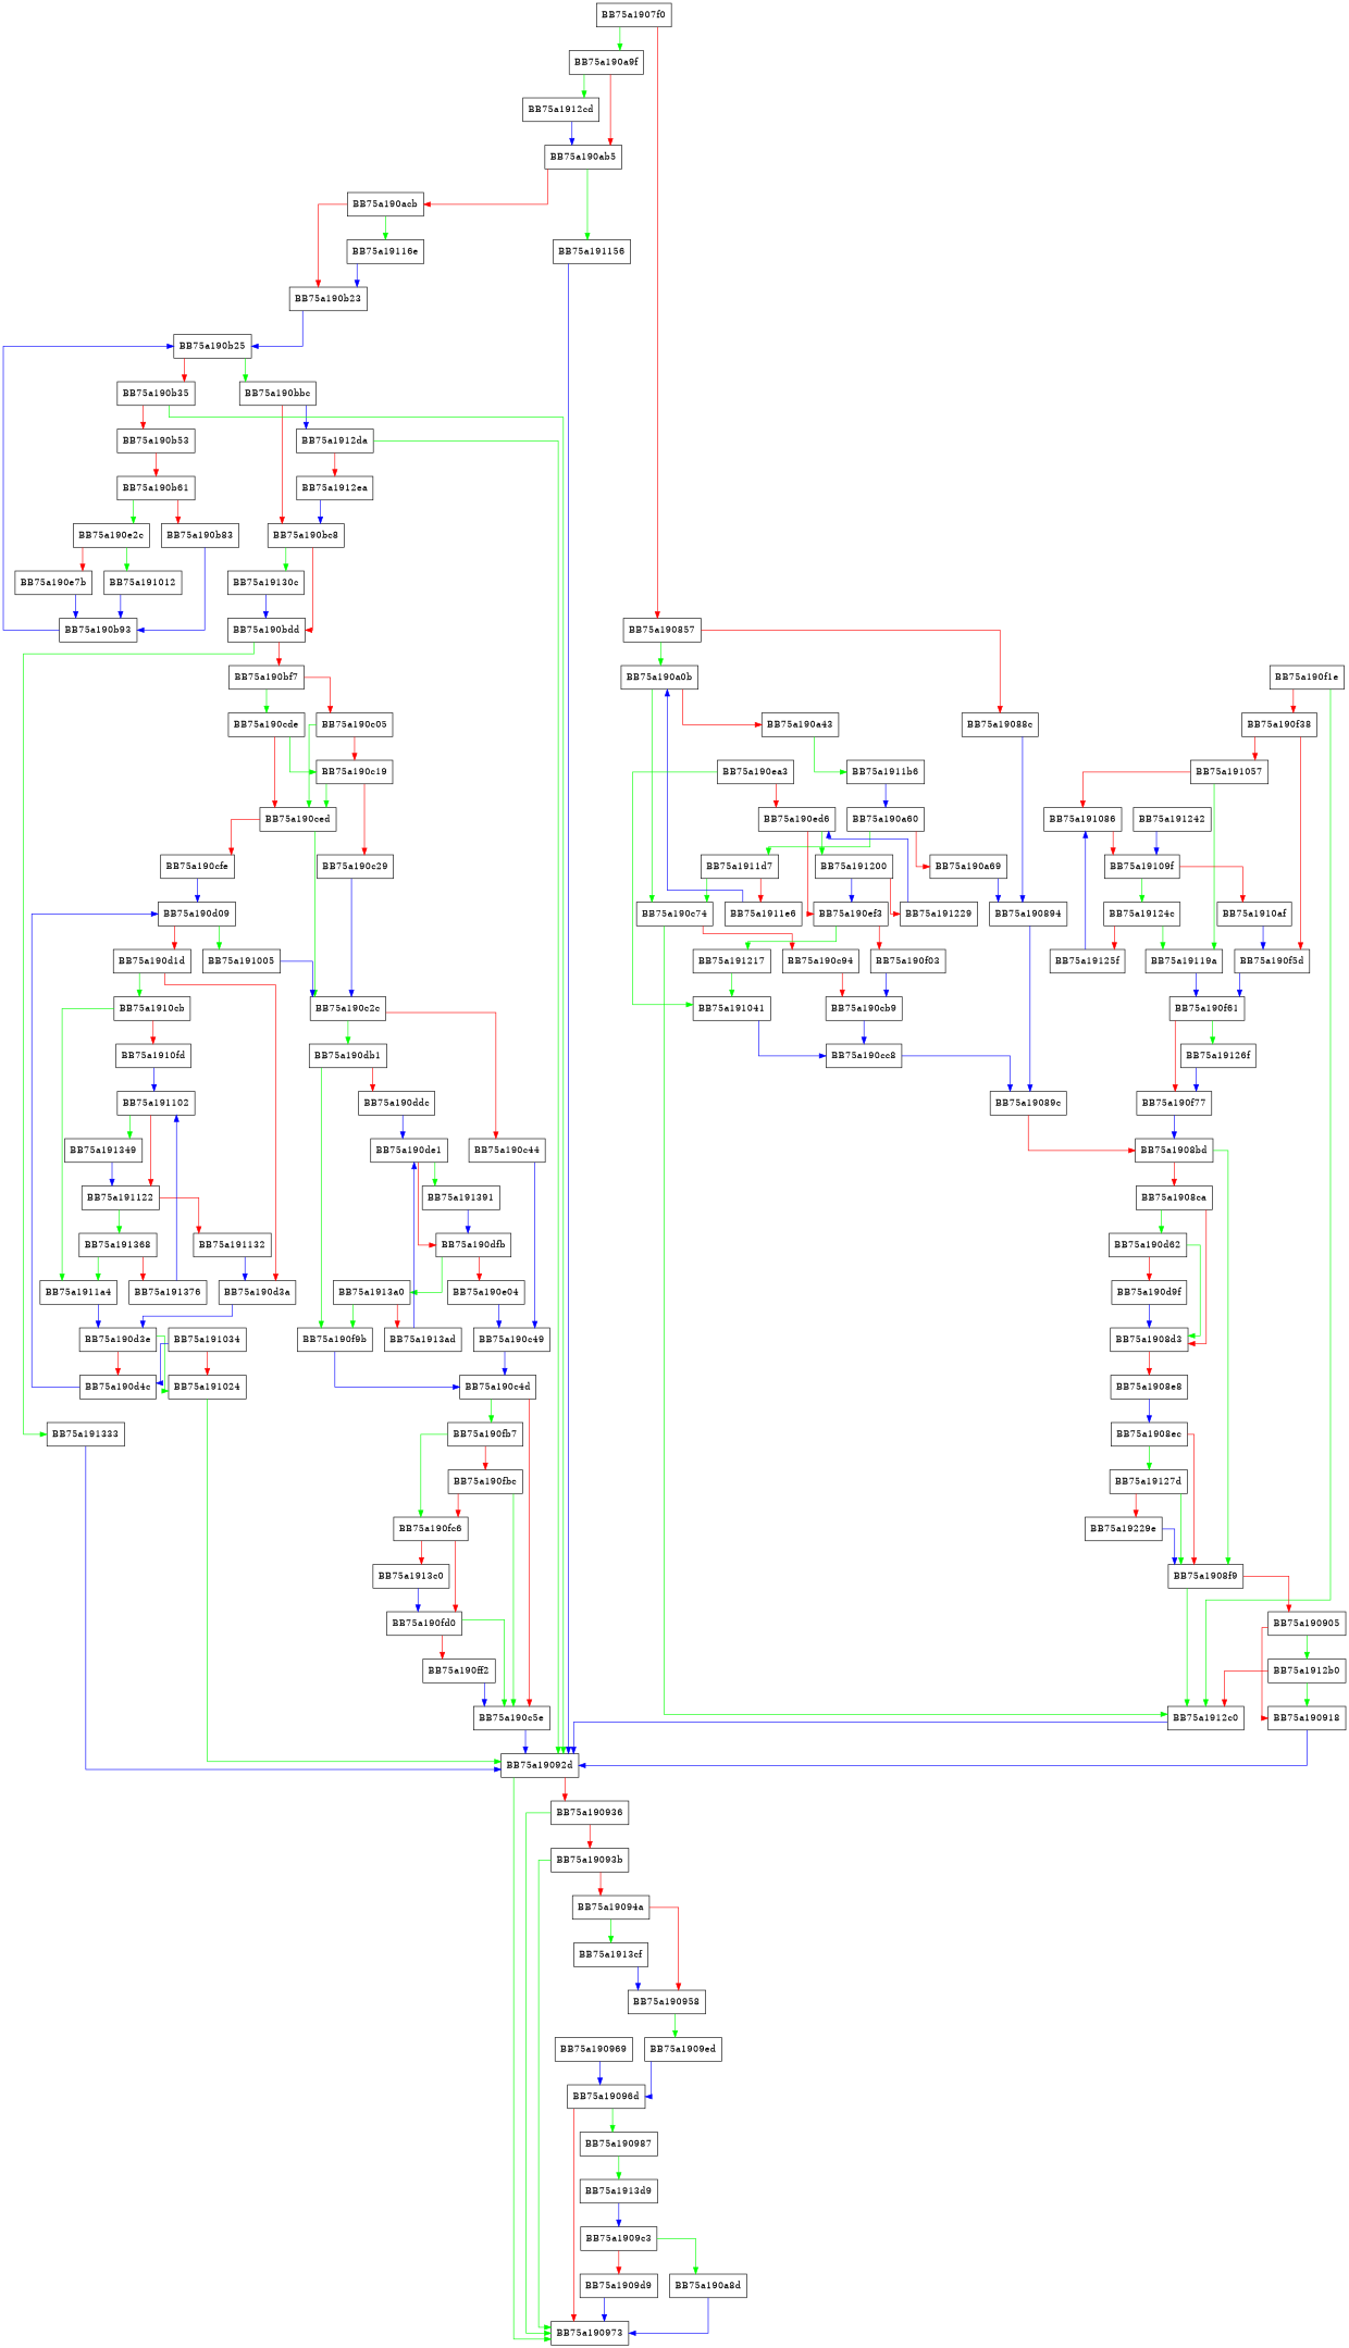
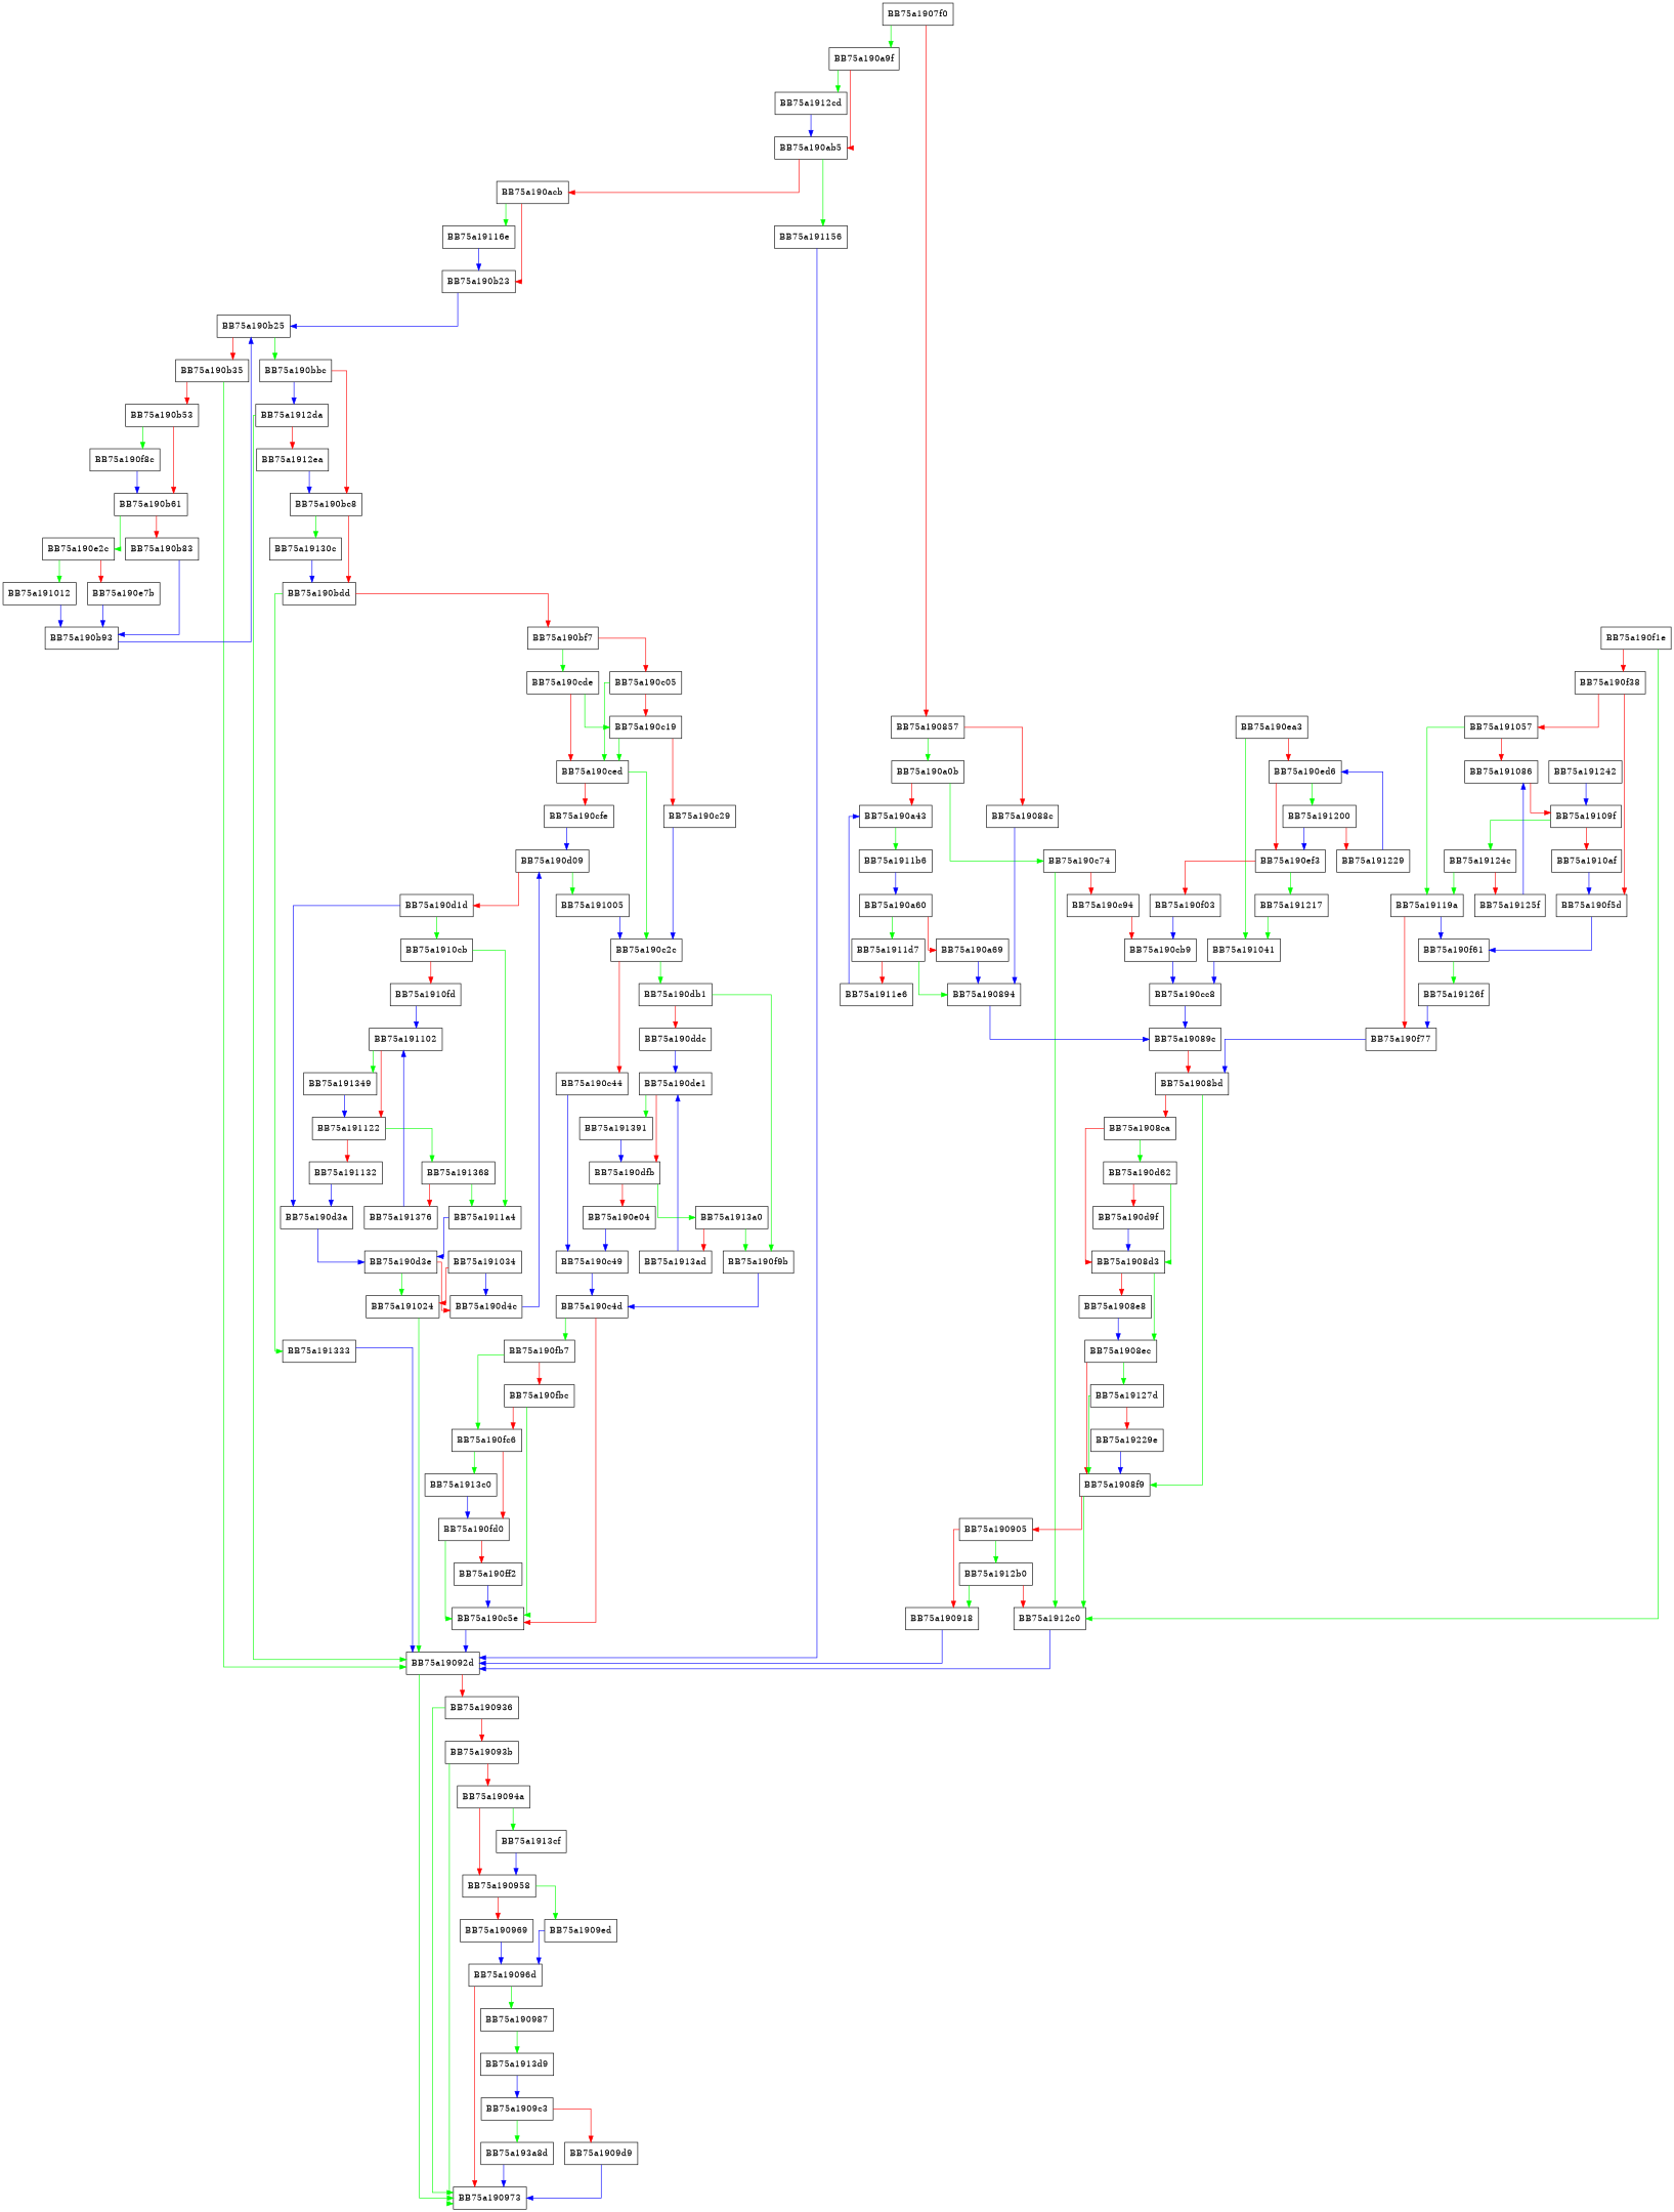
  digraph {
    splines=ortho
    node [shape=box]
    edge [color=red]
    BB75a1907f0
    BB75a190a9f
    BB75a190857
    BB75a1912cd
    BB75a190ab5
    BB75a190a0b
    BB75a19088c
    BB75a191156
    BB75a190acb
    BB75a190c74
    BB75a190a43
    BB75a190894
    BB75a1912c0
    BB75a190c94
    BB75a1911b6
    BB75a19089c
    BB75a1908bd
    BB75a190f1e
    BB75a190f38
    BB75a1908f9
    BB75a1908ca
    BB75a19092d
    BB75a191057
    BB75a190f5d
    BB75a190905
    BB75a190d62
    BB75a1908d3
    BB75a1912b0
    BB75a190918
    BB75a190d9f
    BB75a1908ec
    BB75a1908e8
    BB75a19127d
    n34 [label=BB75a19229e]
    BB75a190973
    BB75a190936
    BB75a19093b
    BB75a19094a
    BB75a1913cf
    BB75a190958
    BB75a1909ed
    BB75a190969
    BB75a19096d
    BB75a190987
    BB75a1913d9
    BB75a1909c3
-   BB75a190a8d
+   BB75a190a8d [label=BB75a193a8d]
    BB75a1909d9
    BB75a190cb9
    BB75a190a60
    BB75a1911d7
    BB75a190a69
    BB75a1911e6
    BB75a19116e
    BB75a190b23
    BB75a190b25
    BB75a190bbc
    BB75a190b35
    BB75a1912da
    BB75a190bc8
    BB75a190b53
    BB75a1912ea
    BB75a19130c
    BB75a190bdd
+   BB75a190f8c
    BB75a190b61
    BB75a190e2c
    BB75a190b83
    BB75a191012
    BB75a190e7b
    BB75a190b93
    BB75a191333
    BB75a190bf7
    BB75a190cde
    BB75a190c05
    BB75a190ced
    BB75a190c19
    BB75a190c2c
    BB75a190cfe
    BB75a190c29
    BB75a190db1
    BB75a190c44
    BB75a190d09
    BB75a190f9b
    BB75a190ddc
    BB75a190c49
    BB75a190c4d
    BB75a190de1
    BB75a190fb7
    BB75a190c5e
    BB75a190fc6
    BB75a190fbc
    BB75a1913c0
    BB75a190fd0
    BB75a190ea3
    BB75a191041
    BB75a190ed6
    BB75a190cc8
    BB75a191200
    BB75a190ef3
    BB75a191005
    BB75a190d1d
    BB75a1910cb
    BB75a190d3a
    BB75a1911a4
    BB75a1910fd
    BB75a190d3e
    BB75a191102
    BB75a191024
    BB75a190d4c
    BB75a191034
    BB75a191391
    BB75a190dfb
    BB75a1913a0
    BB75a190e04
    BB75a1913ad
    BB75a191229
    BB75a191217
    BB75a190f03
    BB75a19119a
    BB75a191086
    BB75a190f61
    BB75a19109f
    BB75a19126f
    BB75a190f77
    BB75a190ff2
    BB75a191242
    BB75a19124c
    BB75a1910af
    BB75a19125f
    BB75a191349
    BB75a191122
    BB75a191368
    BB75a191132
    BB75a191376
    BB75a1907f0 -> BB75a190a9f [color=green]
    BB75a1907f0 -> BB75a190857
    BB75a190a9f -> BB75a1912cd [color=green]
    BB75a190a9f -> BB75a190ab5
    BB75a190857 -> BB75a190a0b [color=green]
    BB75a190857 -> BB75a19088c
    BB75a1912cd -> BB75a190ab5 [color=blue]
    BB75a190ab5 -> BB75a191156 [color=green]
    BB75a190ab5 -> BB75a190acb
    BB75a190a0b -> BB75a190c74 [color=green]
    BB75a190a0b -> BB75a190a43
    BB75a19088c -> BB75a190894 [color=blue]
    BB75a191156 -> BB75a19092d [color=blue]
    BB75a190acb -> BB75a19116e [color=green]
    BB75a190acb -> BB75a190b23
    BB75a190c74 -> BB75a1912c0 [color=green]
    BB75a190c74 -> BB75a190c94
    BB75a190a43 -> BB75a1911b6 [color=green]
    BB75a190894 -> BB75a19089c [color=blue]
    BB75a1912c0 -> BB75a19092d [color=blue]
    BB75a190c94 -> BB75a190cb9
    BB75a1911b6 -> BB75a190a60 [color=blue]
    BB75a19089c -> BB75a1908bd
    BB75a1908bd -> BB75a1908f9 [color=green]
    BB75a1908bd -> BB75a1908ca
    BB75a190f1e -> BB75a1912c0 [color=green]
    BB75a190f1e -> BB75a190f38
    BB75a190f38 -> BB75a191057
    BB75a190f38 -> BB75a190f5d
    BB75a1908f9 -> BB75a1912c0 [color=green]
    BB75a1908f9 -> BB75a190905
    BB75a1908ca -> BB75a190d62 [color=green]
    BB75a1908ca -> BB75a1908d3
    BB75a19092d -> BB75a190973 [color=green]
    BB75a19092d -> BB75a190936
    BB75a191057 -> BB75a19119a [color=green]
    BB75a191057 -> BB75a191086
    BB75a190f5d -> BB75a190f61 [color=blue]
    BB75a190905 -> BB75a1912b0 [color=green]
    BB75a190905 -> BB75a190918
    BB75a190d62 -> BB75a1908d3 [color=green]
    BB75a190d62 -> BB75a190d9f
+   BB75a1908d3 -> BB75a1908ec [color=green]
    BB75a1908d3 -> BB75a1908e8
    BB75a1912b0 -> BB75a1912c0
    BB75a1912b0 -> BB75a190918 [color=green]
    BB75a190918 -> BB75a19092d [color=blue]
    BB75a190d9f -> BB75a1908d3 [color=blue]
    BB75a1908ec -> BB75a1908f9
    BB75a1908ec -> BB75a19127d [color=green]
    BB75a1908e8 -> BB75a1908ec [color=blue]
    BB75a19127d -> BB75a1908f9 [color=green]
    BB75a19127d -> n34
    n34 -> BB75a1908f9 [color=blue]
    BB75a190936 -> BB75a190973 [color=green]
    BB75a190936 -> BB75a19093b
    BB75a19093b -> BB75a190973 [color=green]
    BB75a19093b -> BB75a19094a
    BB75a19094a -> BB75a1913cf [color=green]
    BB75a19094a -> BB75a190958
    BB75a1913cf -> BB75a190958 [color=blue]
    BB75a190958 -> BB75a1909ed [color=green]
+   BB75a190958 -> BB75a190969
    BB75a1909ed -> BB75a19096d [color=blue]
    BB75a190969 -> BB75a19096d [color=blue]
    BB75a19096d -> BB75a190973
    BB75a19096d -> BB75a190987 [color=green]
    BB75a190987 -> BB75a1913d9 [color=green]
    BB75a1913d9 -> BB75a1909c3 [color=blue]
    BB75a1909c3 -> BB75a190a8d [color=green]
    BB75a1909c3 -> BB75a1909d9
    BB75a190a8d -> BB75a190973 [color=blue]
    BB75a1909d9 -> BB75a190973 [color=blue]
    BB75a190cb9 -> BB75a190cc8 [color=blue]
    BB75a190a60 -> BB75a1911d7 [color=green]
    BB75a190a60 -> BB75a190a69
-   BB75a1911d7 -> BB75a190c74 [color=green]
+   BB75a1911d7 -> BB75a190894 [color=green]
    BB75a1911d7 -> BB75a1911e6
    BB75a190a69 -> BB75a190894 [color=blue]
-   BB75a1911e6 -> BB75a190a0b [color=blue]
+   BB75a1911e6 -> BB75a190a43 [color=blue]
    BB75a19116e -> BB75a190b23 [color=blue]
    BB75a190b23 -> BB75a190b25 [color=blue]
    BB75a190b25 -> BB75a190bbc [color=green]
    BB75a190b25 -> BB75a190b35
    BB75a190bbc -> BB75a1912da [color=blue]
    BB75a190bbc -> BB75a190bc8
    BB75a190b35 -> BB75a19092d [color=green]
    BB75a190b35 -> BB75a190b53
    BB75a1912da -> BB75a19092d [color=green]
    BB75a1912da -> BB75a1912ea
    BB75a190bc8 -> BB75a19130c [color=green]
    BB75a190bc8 -> BB75a190bdd
+   BB75a190b53 -> BB75a190f8c [color=green]
    BB75a190b53 -> BB75a190b61
    BB75a1912ea -> BB75a190bc8 [color=blue]
    BB75a19130c -> BB75a190bdd [color=blue]
    BB75a190bdd -> BB75a191333 [color=green]
    BB75a190bdd -> BB75a190bf7
+   BB75a190f8c -> BB75a190b61 [color=blue]
    BB75a190b61 -> BB75a190e2c [color=green]
    BB75a190b61 -> BB75a190b83
    BB75a190e2c -> BB75a191012 [color=green]
    BB75a190e2c -> BB75a190e7b
    BB75a190b83 -> BB75a190b93 [color=blue]
    BB75a191012 -> BB75a190b93 [color=blue]
    BB75a190e7b -> BB75a190b93 [color=blue]
    BB75a190b93 -> BB75a190b25 [color=blue]
    BB75a191333 -> BB75a19092d [color=blue]
    BB75a190bf7 -> BB75a190cde [color=green]
    BB75a190bf7 -> BB75a190c05
    BB75a190cde -> BB75a190ced
    BB75a190cde -> BB75a190c19 [color=green]
    BB75a190c05 -> BB75a190ced [color=green]
    BB75a190c05 -> BB75a190c19
    BB75a190ced -> BB75a190c2c [color=green]
    BB75a190ced -> BB75a190cfe
    BB75a190c19 -> BB75a190ced [color=green]
    BB75a190c19 -> BB75a190c29
    BB75a190c2c -> BB75a190db1 [color=green]
    BB75a190c2c -> BB75a190c44
    BB75a190cfe -> BB75a190d09 [color=blue]
    BB75a190c29 -> BB75a190c2c [color=blue]
    BB75a190db1 -> BB75a190f9b [color=green]
    BB75a190db1 -> BB75a190ddc
    BB75a190c44 -> BB75a190c49 [color=blue]
    BB75a190d09 -> BB75a191005 [color=green]
    BB75a190d09 -> BB75a190d1d
    BB75a190f9b -> BB75a190c4d [color=blue]
    BB75a190ddc -> BB75a190de1 [color=blue]
    BB75a190c49 -> BB75a190c4d [color=blue]
    BB75a190c4d -> BB75a190fb7 [color=green]
    BB75a190c4d -> BB75a190c5e
    BB75a190de1 -> BB75a191391 [color=green]
    BB75a190de1 -> BB75a190dfb
    BB75a190fb7 -> BB75a190fc6 [color=green]
    BB75a190fb7 -> BB75a190fbc
    BB75a190c5e -> BB75a19092d [color=blue]
-   BB75a190fc6 -> BB75a1913c0
+   BB75a190fc6 -> BB75a1913c0 [color=green]
    BB75a190fc6 -> BB75a190fd0
    BB75a190fbc -> BB75a190c5e [color=green]
    BB75a190fbc -> BB75a190fc6
    BB75a1913c0 -> BB75a190fd0 [color=blue]
    BB75a190fd0 -> BB75a190c5e [color=green]
    BB75a190fd0 -> BB75a190ff2
    BB75a190ea3 -> BB75a191041 [color=green]
    BB75a190ea3 -> BB75a190ed6
    BB75a191041 -> BB75a190cc8 [color=blue]
    BB75a190ed6 -> BB75a191200 [color=green]
    BB75a190ed6 -> BB75a190ef3
    BB75a190cc8 -> BB75a19089c [color=blue]
    BB75a191200 -> BB75a190ef3 [color=blue]
    BB75a191200 -> BB75a191229
    BB75a190ef3 -> BB75a191217 [color=green]
    BB75a190ef3 -> BB75a190f03
    BB75a191005 -> BB75a190c2c [color=blue]
    BB75a190d1d -> BB75a1910cb [color=green]
-   BB75a190d1d -> BB75a190d3a
+   BB75a190d1d -> BB75a190d3a [color=blue]
    BB75a1910cb -> BB75a1911a4 [color=green]
    BB75a1910cb -> BB75a1910fd
    BB75a190d3a -> BB75a190d3e [color=blue]
    BB75a1911a4 -> BB75a190d3e [color=blue]
    BB75a1910fd -> BB75a191102 [color=blue]
    BB75a190d3e -> BB75a191024 [color=green]
    BB75a190d3e -> BB75a190d4c
    BB75a191102 -> BB75a191349 [color=green]
    BB75a191102 -> BB75a191122
    BB75a191024 -> BB75a19092d [color=green]
    BB75a190d4c -> BB75a190d09 [color=blue]
    BB75a191034 -> BB75a191024
    BB75a191034 -> BB75a190d4c [color=blue]
    BB75a191391 -> BB75a190dfb [color=blue]
    BB75a190dfb -> BB75a1913a0 [color=green]
    BB75a190dfb -> BB75a190e04
    BB75a1913a0 -> BB75a190f9b [color=green]
    BB75a1913a0 -> BB75a1913ad
    BB75a190e04 -> BB75a190c49 [color=blue]
    BB75a1913ad -> BB75a190de1 [color=blue]
    BB75a191229 -> BB75a190ed6 [color=blue]
    BB75a191217 -> BB75a191041 [color=green]
    BB75a190f03 -> BB75a190cb9 [color=blue]
    BB75a19119a -> BB75a190f61 [color=blue]
    BB75a191086 -> BB75a19109f
    BB75a190f61 -> BB75a19126f [color=green]
-   BB75a190f61 -> BB75a190f77
+   BB75a19119a -> BB75a190f77
    BB75a19109f -> BB75a19124c [color=green]
    BB75a19109f -> BB75a1910af
    BB75a19126f -> BB75a190f77 [color=blue]
    BB75a190f77 -> BB75a1908bd [color=blue]
    BB75a190ff2 -> BB75a190c5e [color=blue]
    BB75a191242 -> BB75a19109f [color=blue]
    BB75a19124c -> BB75a19119a [color=green]
    BB75a19124c -> BB75a19125f
    BB75a1910af -> BB75a190f5d [color=blue]
    BB75a19125f -> BB75a191086 [color=blue]
    BB75a191349 -> BB75a191122 [color=blue]
    BB75a191122 -> BB75a191368 [color=green]
    BB75a191122 -> BB75a191132
    BB75a191368 -> BB75a1911a4 [color=green]
    BB75a191368 -> BB75a191376
    BB75a191132 -> BB75a190d3a [color=blue]
    BB75a191376 -> BB75a191102 [color=blue]
  }
